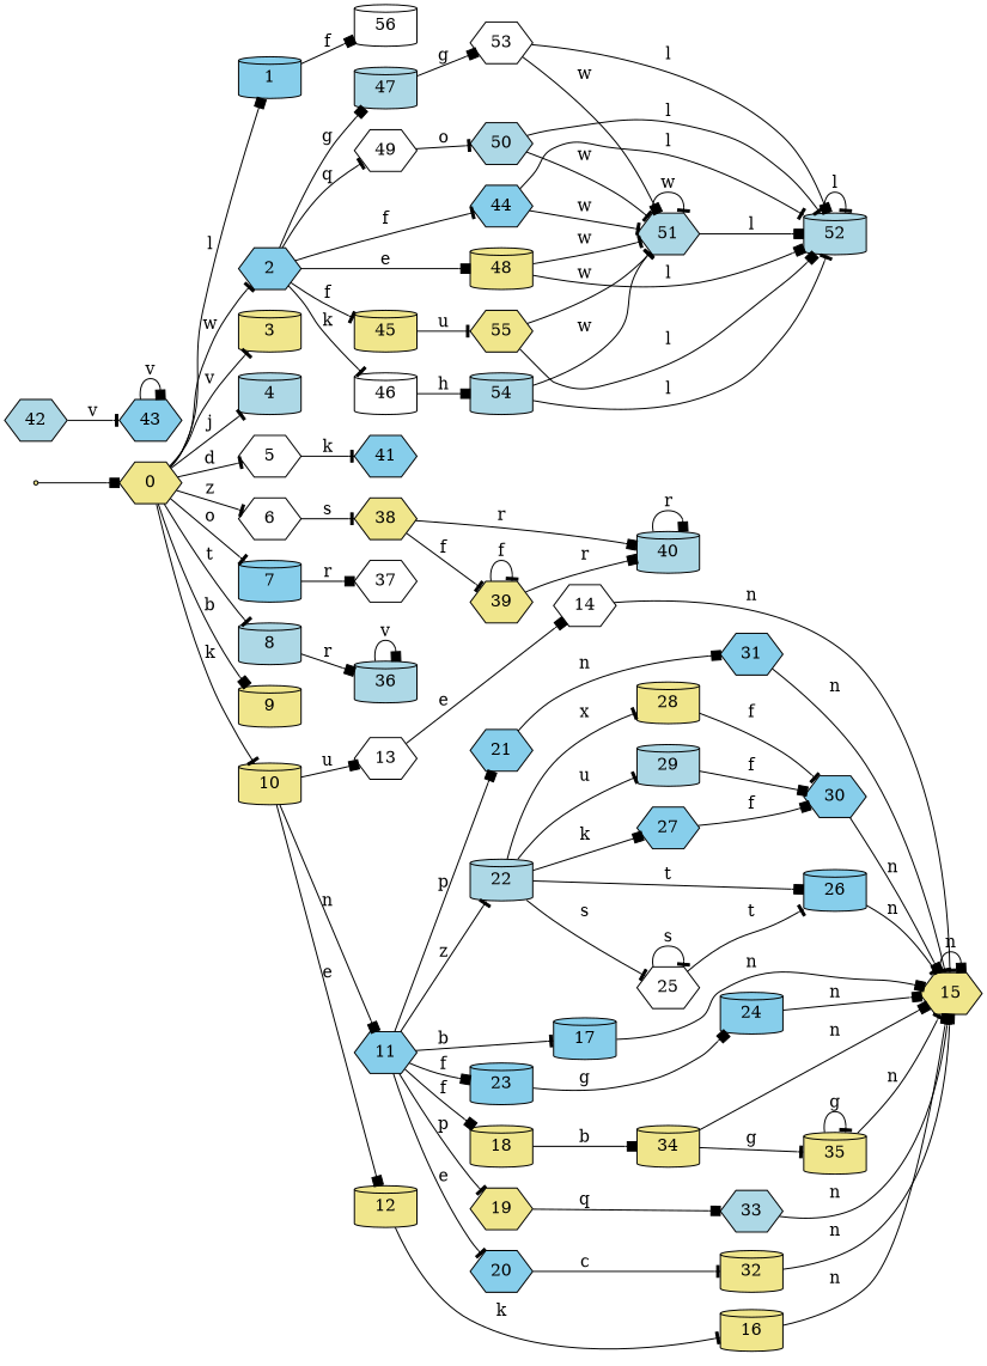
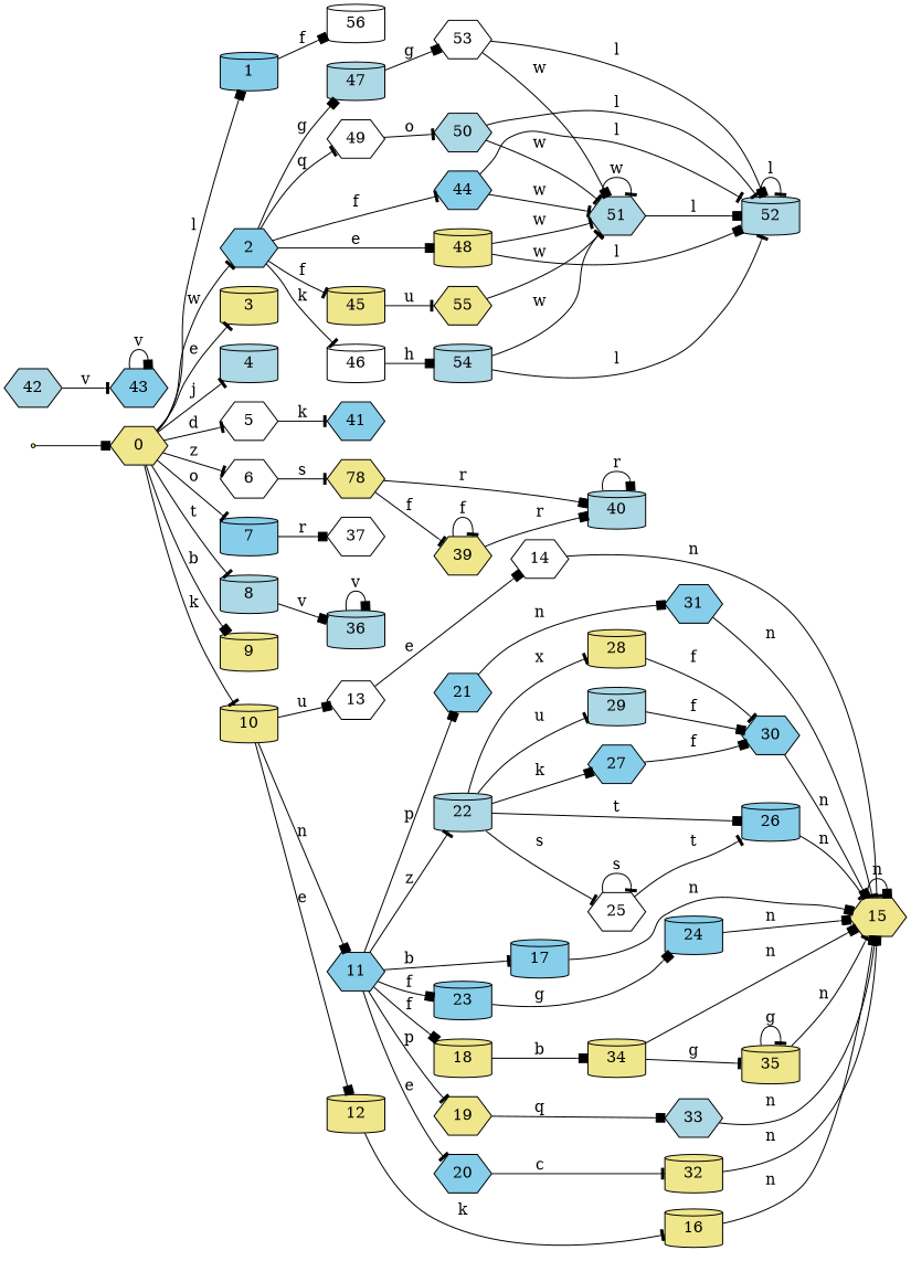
  digraph {
    rankdir=LR
    node [fillcolor=khaki shape=cylinder style=filled]
    edge [arrowhead=tee]
    dummy0 [shape=point]
    0 [shape=hexagon]
    1 [fillcolor=skyblue]
    2 [fillcolor=skyblue shape=hexagon]
    3
    4 [fillcolor=lightblue]
    5 [fillcolor=white shape=hexagon]
    6 [fillcolor=white shape=hexagon]
    7 [fillcolor=skyblue]
    8 [fillcolor=lightblue]
    9
    10
    56 [fillcolor=white]
    44 [fillcolor=skyblue shape=hexagon]
    45
    46 [fillcolor=white]
    47 [fillcolor=lightblue]
    48
    49 [fillcolor=white shape=hexagon]
    41 [fillcolor=skyblue shape=hexagon]
-   38 [shape=hexagon]
+   38 [shape=hexagon label=78]
    37 [fillcolor=white shape=hexagon]
    36 [fillcolor=lightblue]
    11 [fillcolor=skyblue shape=hexagon]
    12
    13 [fillcolor=white shape=hexagon]
    51 [fillcolor=lightblue shape=hexagon]
    52 [fillcolor=lightblue]
    55 [shape=hexagon]
    54 [fillcolor=lightblue]
    53 [fillcolor=white shape=hexagon]
    50 [fillcolor=lightblue shape=hexagon]
    42 [fillcolor=lightblue shape=hexagon]
    43 [fillcolor=skyblue shape=hexagon]
    39 [shape=hexagon]
    40 [fillcolor=lightblue]
    17 [fillcolor=skyblue]
    18
    19 [shape=hexagon]
    20 [fillcolor=skyblue shape=hexagon]
    21 [fillcolor=skyblue shape=hexagon]
    22 [fillcolor=lightblue]
    23 [fillcolor=skyblue]
    16
    14 [fillcolor=white shape=hexagon]
    15 [shape=hexagon]
    34
    33 [fillcolor=lightblue shape=hexagon]
    32
    31 [fillcolor=skyblue shape=hexagon]
    25 [fillcolor=white shape=hexagon]
    26 [fillcolor=skyblue]
    27 [fillcolor=skyblue shape=hexagon]
    28
    29 [fillcolor=lightblue]
    24 [fillcolor=skyblue]
    35
    30 [fillcolor=skyblue shape=hexagon]
    dummy0 -> 0 [arrowhead=box]
    0 -> 1 [arrowhead=box label=l]
    0 -> 2 [label=w]
-   0 -> 3 [label=v]
+   0 -> 3 [label=e]
    0 -> 4 [label=j]
    0 -> 5 [label=d]
    0 -> 6 [label=z]
    0 -> 7 [label=o]
    0 -> 8 [label=t]
    0 -> 9 [arrowhead=box label=b]
    0 -> 10 [label=k]
    1 -> 56 [arrowhead=box label=f]
    2 -> 44 [label=f]
    2 -> 45 [label=f]
    2 -> 46 [label=k]
    2 -> 47 [arrowhead=box label=g]
    2 -> 48 [arrowhead=box label=e]
    2 -> 49 [label=q]
    5 -> 41 [label=k]
    6 -> 38 [label=s]
    7 -> 37 [arrowhead=box label=r]
-   8 -> 36 [arrowhead=box label=r]
+   8 -> 36 [arrowhead=box label=v]
    10 -> 11 [arrowhead=box label=n]
    10 -> 12 [arrowhead=box label=e]
    10 -> 13 [arrowhead=box label=u]
    44 -> 51 [label=w]
    44 -> 52 [label=l]
    45 -> 55 [label=u]
    46 -> 54 [arrowhead=box label=h]
    47 -> 53 [arrowhead=box label=g]
    48 -> 51 [label=w]
    48 -> 52 [arrowhead=box label=l]
    49 -> 50 [label=o]
    38 -> 39 [label=f]
    38 -> 40 [arrowhead=box label=r]
    36 -> 36 [arrowhead=box label=v]
    11 -> 17 [label=b]
    11 -> 18 [arrowhead=box label=f]
    11 -> 19 [label=p]
    11 -> 20 [label=e]
    11 -> 21 [arrowhead=box label=p]
    11 -> 22 [label=z]
    11 -> 23 [arrowhead=box label=f]
    12 -> 16 [label=k]
    13 -> 14 [arrowhead=box label=e]
    51 -> 51 [label=w]
    51 -> 52 [arrowhead=box label=l]
    52 -> 52 [label=l]
    55 -> 51 [label=w]
-   55 -> 52 [arrowhead=box label=l]
    54 -> 51 [label=w]
    54 -> 52 [label=l]
    53 -> 51 [arrowhead=box label=w]
    53 -> 52 [arrowhead=box label=l]
    50 -> 51 [label=w]
    50 -> 52 [label=l]
    42 -> 43 [label=v]
    43 -> 43 [arrowhead=box label=v]
    39 -> 39 [label=f]
    39 -> 40 [arrowhead=box label=r]
    40 -> 40 [arrowhead=box label=r]
    17 -> 15 [arrowhead=box label=n]
    18 -> 34 [arrowhead=box label=b]
    19 -> 33 [arrowhead=box label=q]
    20 -> 32 [label=c]
    21 -> 31 [arrowhead=box label=n]
    22 -> 25 [label=s]
    22 -> 26 [arrowhead=box label=t]
    22 -> 27 [arrowhead=box label=k]
    22 -> 28 [label=x]
    22 -> 29 [label=u]
    23 -> 24 [arrowhead=box label=g]
    16 -> 15 [arrowhead=box label=n]
    14 -> 15 [label=n]
    15 -> 15 [arrowhead=box label=n]
    34 -> 15 [arrowhead=box label=n]
    34 -> 35 [label=g]
    33 -> 15 [arrowhead=box label=n]
    32 -> 15 [arrowhead=box label=n]
    31 -> 15 [label=n]
    25 -> 25 [label=s]
    25 -> 26 [label=t]
    26 -> 15 [label=n]
    27 -> 30 [arrowhead=box label=f]
    28 -> 30 [label=f]
    29 -> 30 [arrowhead=box label=f]
    24 -> 15 [arrowhead=box label=n]
    35 -> 15 [label=n]
    35 -> 35 [label=g]
    30 -> 15 [arrowhead=box label=n]
  }
